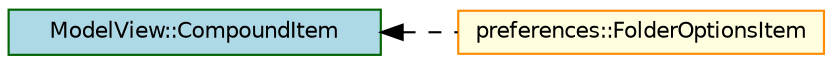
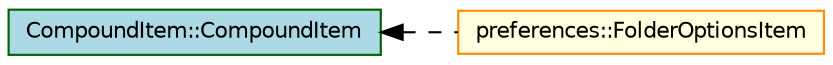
  digraph {
    rankdir=LR
    node [fontname=Helvetica fontsize=10 shape=record style=filled]
    n1 [color=darkorange fillcolor=lightyellow fontcolor=black height=0.2 label="preferences::FolderOptionsItem" width=0.4]
-   n2 [color=darkgreen fillcolor=lightblue height=0.2 label="ModelView::CompoundItem" width=0.4]
+   n2 [color=darkgreen fillcolor=lightblue height=0.2 label="CompoundItem::CompoundItem" width=0.4]
    n2 -> n1 [color=black dir=back fontname=Helvetica fontsize=10 labelfontname=Helvetica labelfontsize=10 style=dashed]
  }
